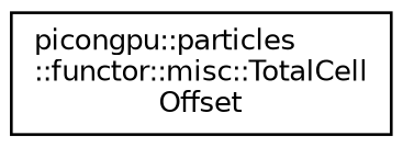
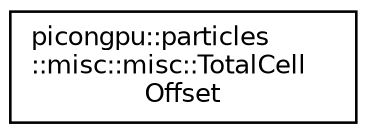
  digraph {
    rankdir=LR
-   n1 [color=black fillcolor=white fontname=Helvetica fontsize=10 height=0.2 label="picongpu::particles\l::functor::misc::TotalCell\lOffset" shape=record style=filled width=0.4]
+   n1 [color=black fillcolor=white fontname=Helvetica fontsize=10 height=0.2 label="picongpu::particles\l::misc::misc::TotalCell\lOffset" shape=record style=filled width=0.4]
  }
